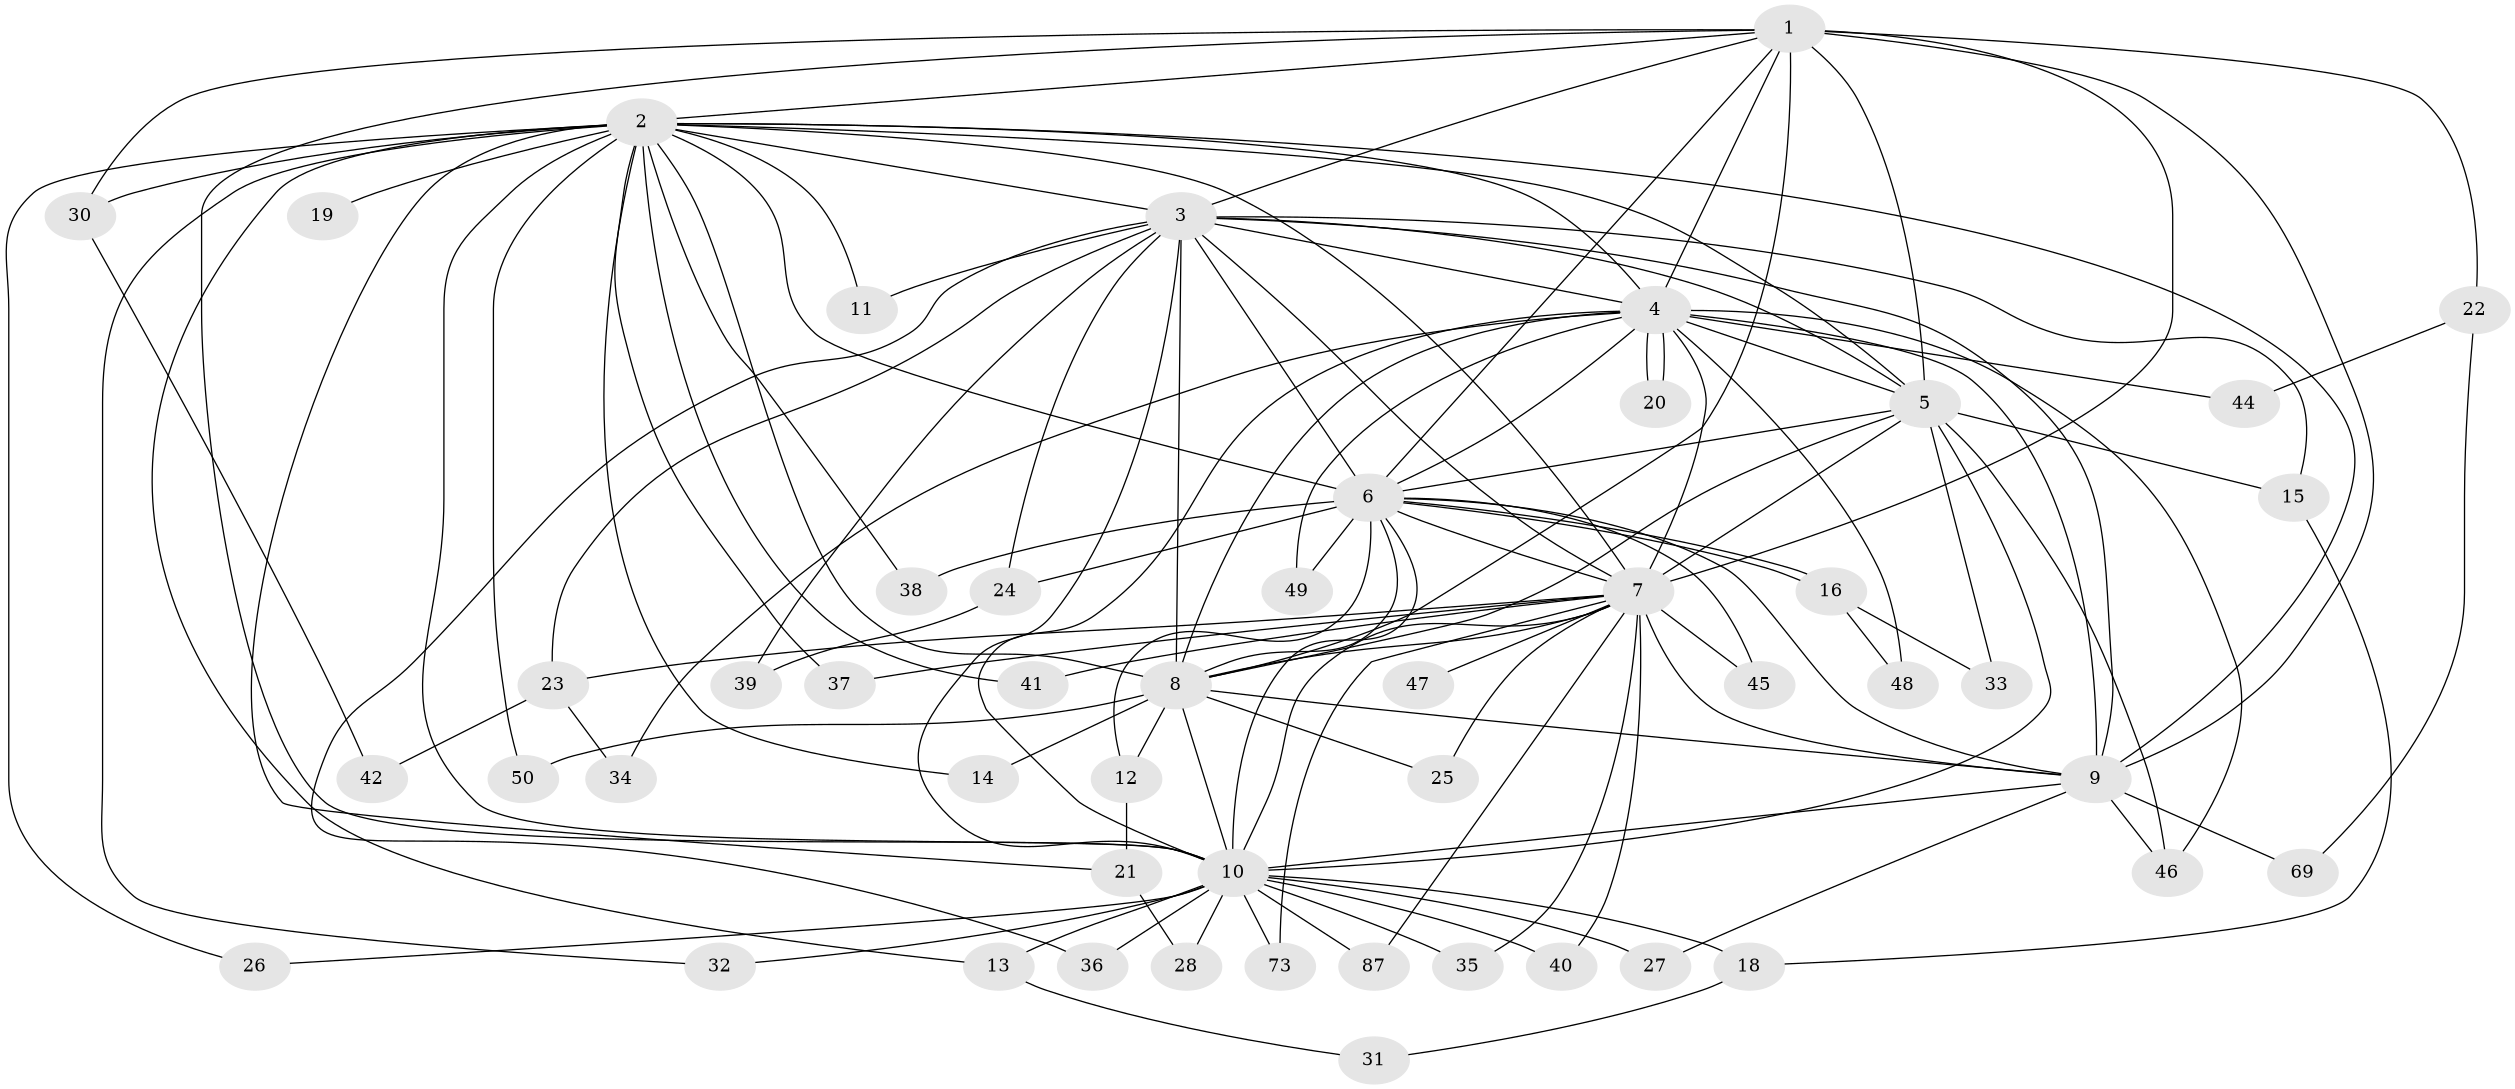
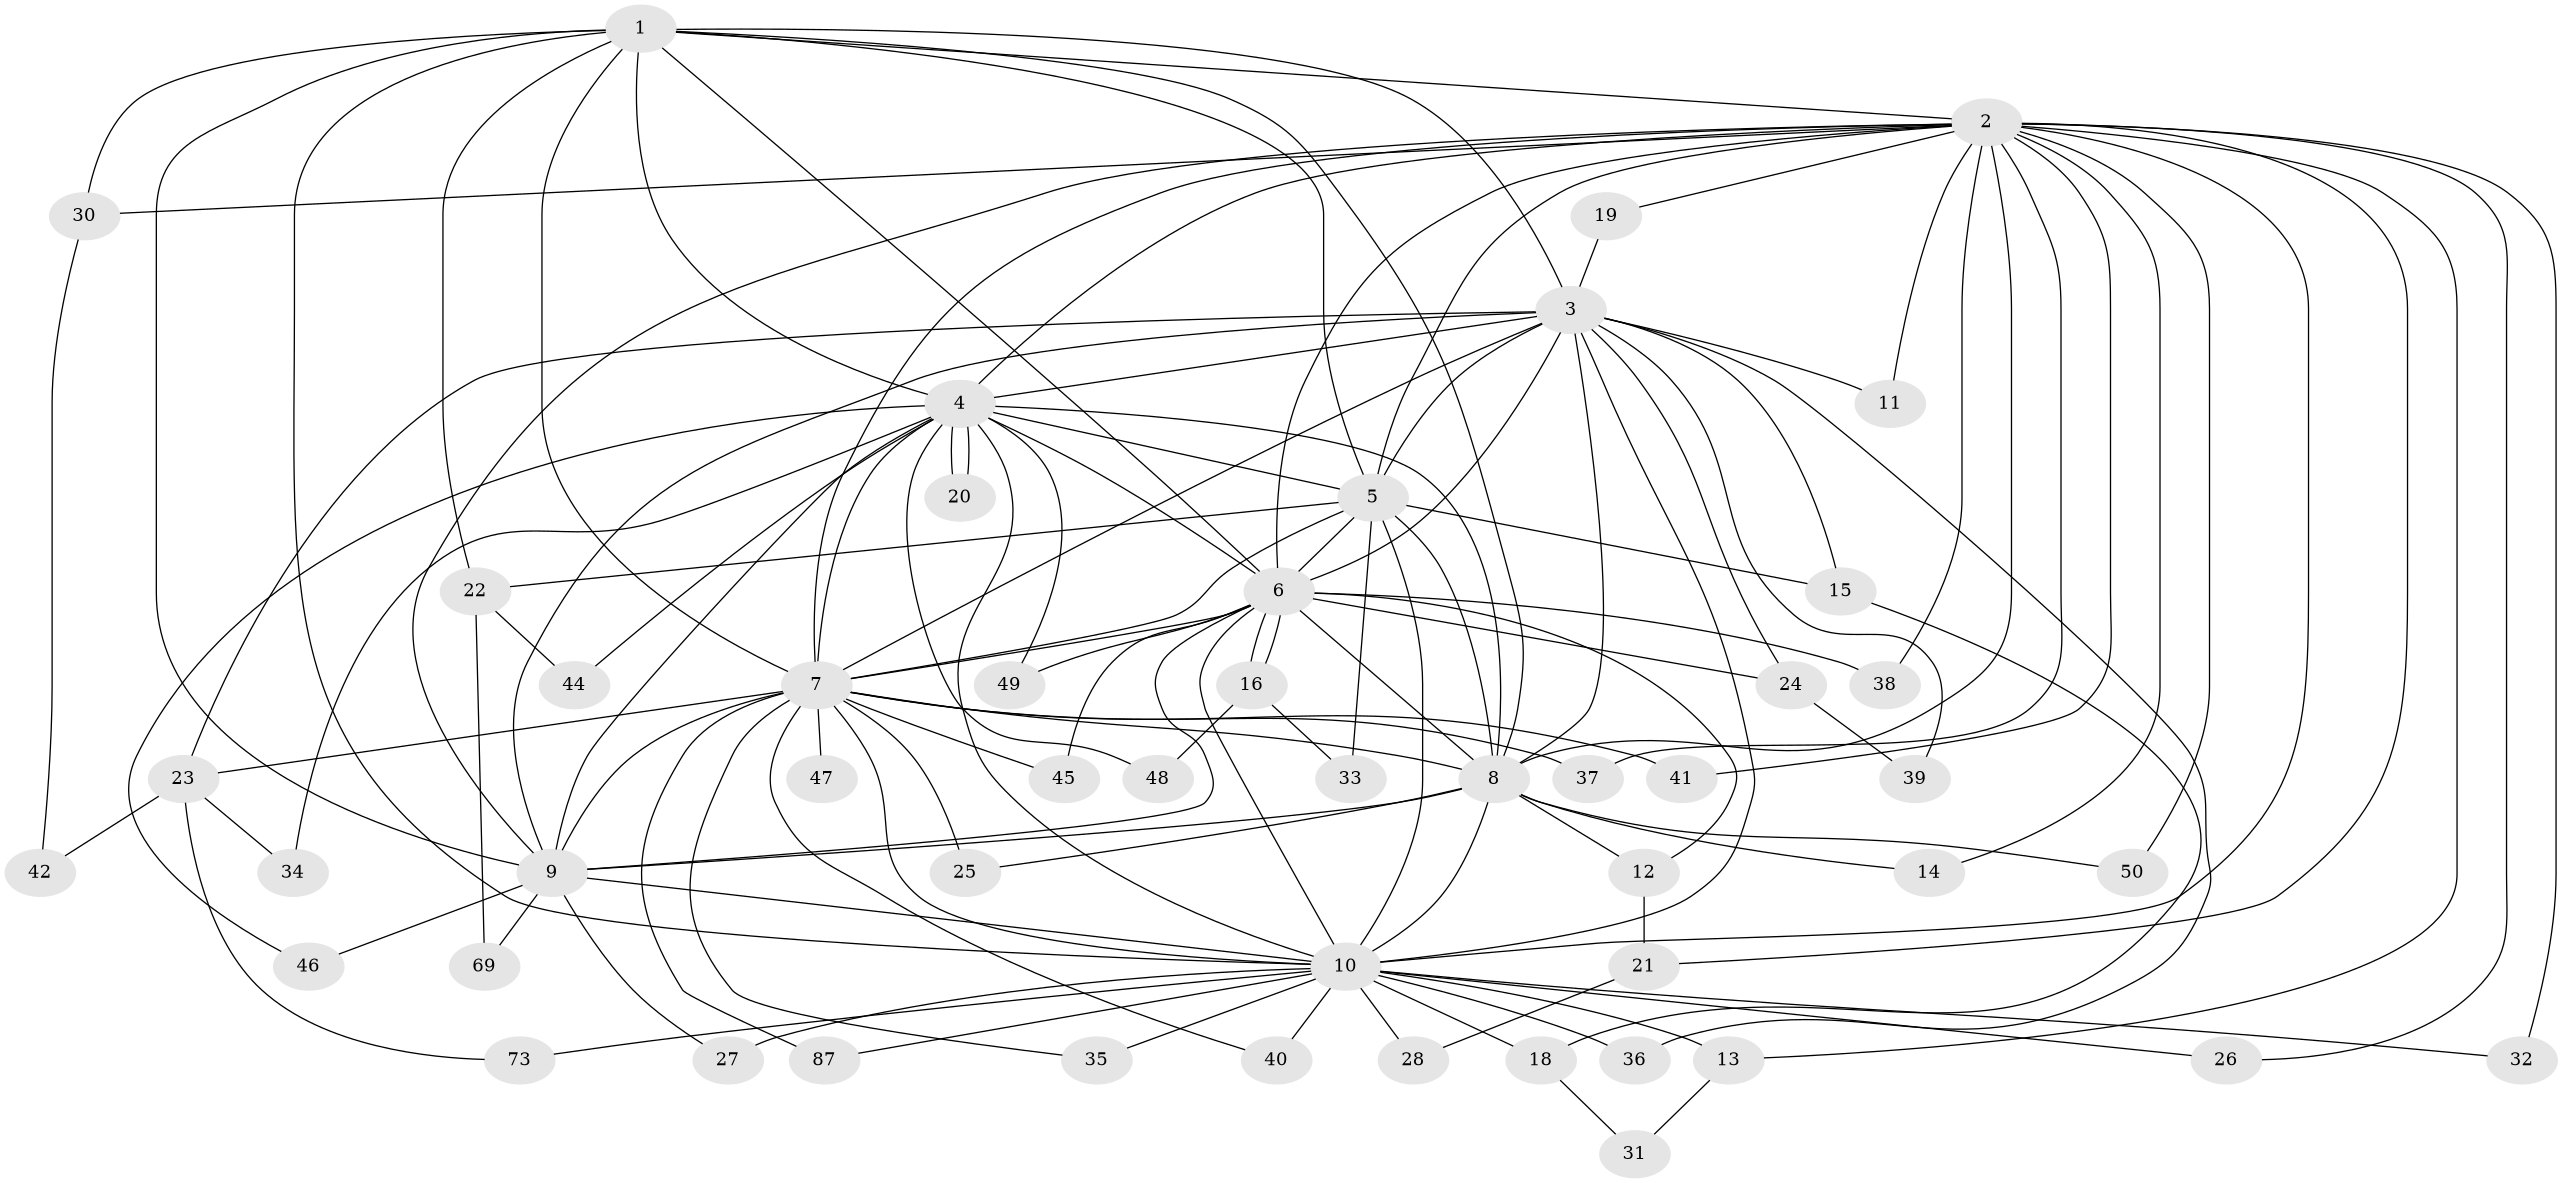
  graph {
    node [color=gray90 style=filled]
    1
    2
    3
    4
    5
    6
    7
    8
    9
    10
    22
    30
    11
    13
    14
    19
    21
    26
    32
    37
    38
    41
    50
    15
    23
    24
    36
    39
    20
    34
    44
    46
    48
    49
    33
    12
    16
    45
    47
    n40 [label=87]
    25
    35
    40
    27
    n45 [label=69]
    18
    28
    n48 [label=73]
    42
    31
    1 -- 2
    1 -- 3
    1 -- 4
    1 -- 5
    1 -- 6
    1 -- 7
    1 -- 8
    1 -- 9
    1 -- 10
    1 -- 22
    1 -- 30
-   2 -- 3
+   19 -- 3
    2 -- 4
    2 -- 5
    2 -- 6
    2 -- 7
    2 -- 8
    2 -- 9
    2 -- 10
    2 -- 30
    2 -- 11
    2 -- 13
    2 -- 14
    2 -- 19
    2 -- 21
    2 -- 26
    2 -- 32
    2 -- 37
    2 -- 38
    2 -- 41
    2 -- 50
    3 -- 4
    3 -- 5
    3 -- 6
    3 -- 7
    3 -- 8
    3 -- 9
    3 -- 10
    3 -- 11
    3 -- 15
    3 -- 23
    3 -- 24
    3 -- 36
    3 -- 39
    4 -- 5
    4 -- 6
    4 -- 7
    4 -- 8
    4 -- 9
    4 -- 10
    4 -- 20
    4 -- 20
    4 -- 34
    4 -- 44
    4 -- 46
    4 -- 48
    4 -- 49
    5 -- 6
    5 -- 7
    5 -- 8
    5 -- 10
-   5 -- 46
+   5 -- 22
    5 -- 15
    5 -- 33
    6 -- 7
    6 -- 8
    6 -- 9
    6 -- 10
    6 -- 38
    6 -- 24
    6 -- 49
    6 -- 12
    6 -- 16
    6 -- 16
    6 -- 45
    7 -- 8
    7 -- 9
    7 -- 10
    7 -- 37
    7 -- 41
    7 -- 23
    7 -- 45
    7 -- 47
    7 -- n40
    7 -- 25
    7 -- 35
    7 -- 40
    8 -- 9
    8 -- 10
    8 -- 14
    8 -- 50
    8 -- 12
    8 -- 25
    9 -- 10
    9 -- 46
    9 -- 27
    9 -- n45
    10 -- 13
    10 -- 26
    10 -- 32
    10 -- 36
    10 -- n40
    10 -- 35
    10 -- 40
    10 -- 27
    10 -- 18
    10 -- 28
    10 -- n48
    22 -- 44
    22 -- n45
    30 -- 42
    13 -- 31
    21 -- 28
    15 -- 18
    23 -- 34
-   7 -- n48
+   23 -- n48
    23 -- 42
    24 -- 39
    12 -- 21
    16 -- 48
    16 -- 33
    18 -- 31
  }
